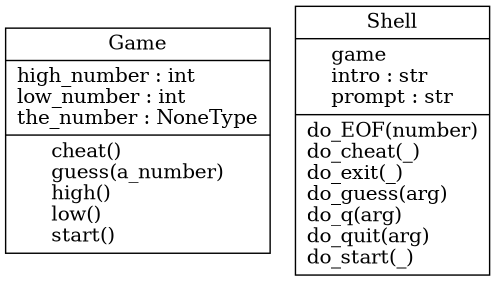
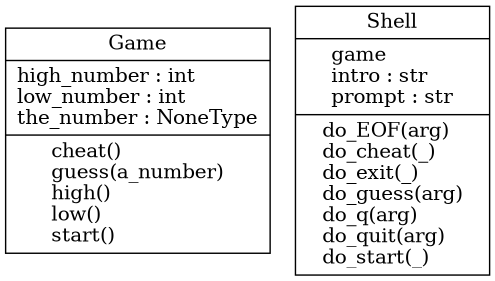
  digraph {
    rankdir=BT
    node [color=black fontcolor=black shape=record style=solid]
    n1 [label=<{Game|high_number : int<br ALIGN="LEFT"/>low_number : int<br ALIGN="LEFT"/>the_number : NoneType<br ALIGN="LEFT"/>|cheat()<br ALIGN="LEFT"/>guess(a_number)<br ALIGN="LEFT"/>high()<br ALIGN="LEFT"/>low()<br ALIGN="LEFT"/>start()<br ALIGN="LEFT"/>}>]
-   n2 [label=<{Shell|game<br ALIGN="LEFT"/>intro : str<br ALIGN="LEFT"/>prompt : str<br ALIGN="LEFT"/>|do_EOF(number)<br ALIGN="LEFT"/>do_cheat(_)<br ALIGN="LEFT"/>do_exit(_)<br ALIGN="LEFT"/>do_guess(arg)<br ALIGN="LEFT"/>do_q(arg)<br ALIGN="LEFT"/>do_quit(arg)<br ALIGN="LEFT"/>do_start(_)<br ALIGN="LEFT"/>}>]
+   n2 [label=<{Shell|game<br ALIGN="LEFT"/>intro : str<br ALIGN="LEFT"/>prompt : str<br ALIGN="LEFT"/>|do_EOF(arg)<br ALIGN="LEFT"/>do_cheat(_)<br ALIGN="LEFT"/>do_exit(_)<br ALIGN="LEFT"/>do_guess(arg)<br ALIGN="LEFT"/>do_q(arg)<br ALIGN="LEFT"/>do_quit(arg)<br ALIGN="LEFT"/>do_start(_)<br ALIGN="LEFT"/>}>]
  }
